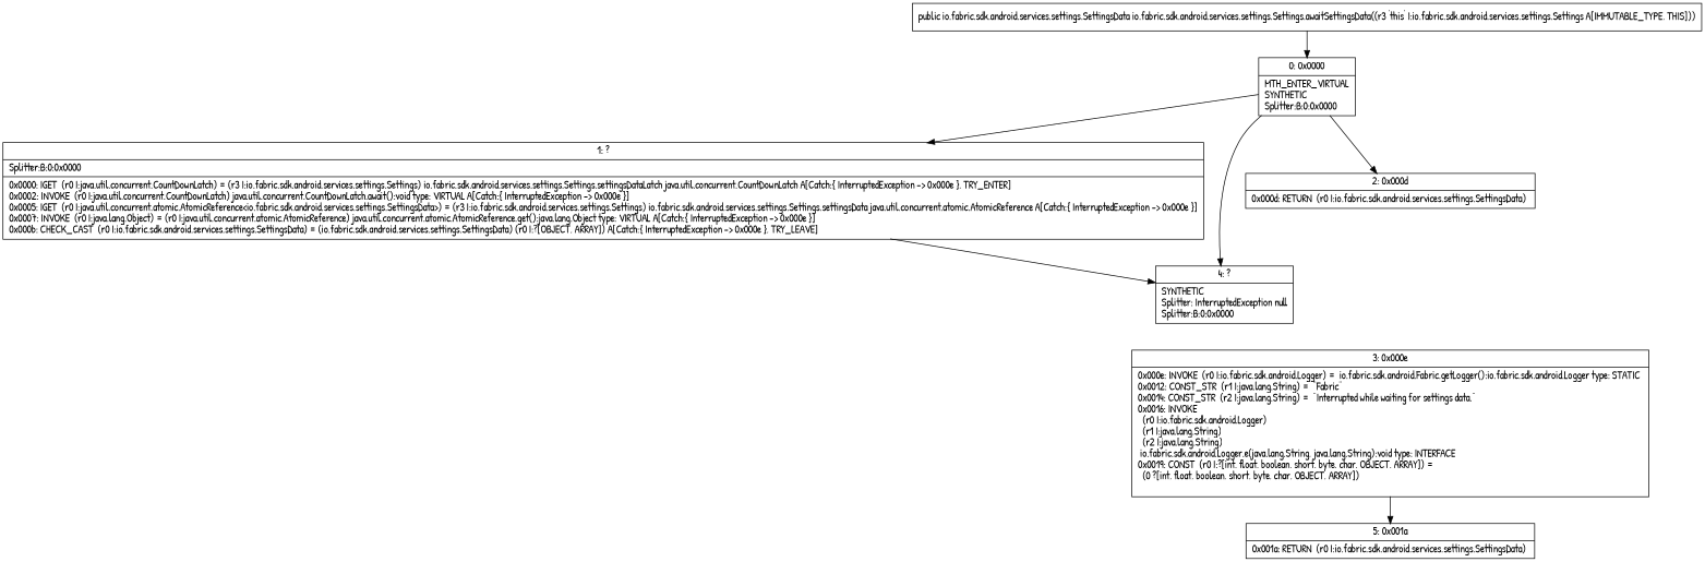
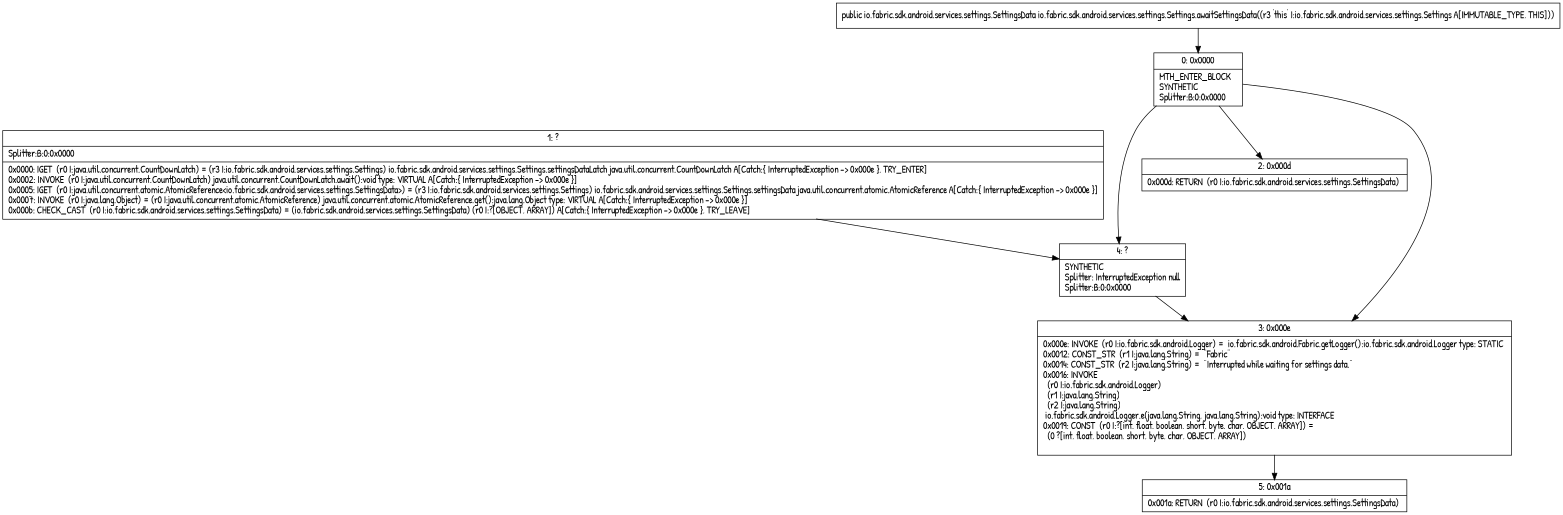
  digraph {
    fontname="Patrick Hand"
    node [fontname="Patrick Hand" shape=record]
    edge [fontname="Patrick Hand"]
-   n1 [label="{0\:\ 0x0000|MTH_ENTER_VIRTUAL\lSYNTHETIC\lSplitter:B:0:0x0000\l}"]
+   n1 [label="{0\:\ 0x0000|MTH_ENTER_BLOCK\lSYNTHETIC\lSplitter:B:0:0x0000\l}"]
    n2 [label="{1\:\ ?|Splitter:B:0:0x0000\l|0x0000: IGET  (r0 I:java.util.concurrent.CountDownLatch) = (r3 I:io.fabric.sdk.android.services.settings.Settings) io.fabric.sdk.android.services.settings.Settings.settingsDataLatch java.util.concurrent.CountDownLatch A[Catch:\{ InterruptedException \-\> 0x000e \}, TRY_ENTER]\l0x0002: INVOKE  (r0 I:java.util.concurrent.CountDownLatch) java.util.concurrent.CountDownLatch.await():void type: VIRTUAL A[Catch:\{ InterruptedException \-\> 0x000e \}]\l0x0005: IGET  (r0 I:java.util.concurrent.atomic.AtomicReference\<io.fabric.sdk.android.services.settings.SettingsData\>) = (r3 I:io.fabric.sdk.android.services.settings.Settings) io.fabric.sdk.android.services.settings.Settings.settingsData java.util.concurrent.atomic.AtomicReference A[Catch:\{ InterruptedException \-\> 0x000e \}]\l0x0007: INVOKE  (r0 I:java.lang.Object) = (r0 I:java.util.concurrent.atomic.AtomicReference) java.util.concurrent.atomic.AtomicReference.get():java.lang.Object type: VIRTUAL A[Catch:\{ InterruptedException \-\> 0x000e \}]\l0x000b: CHECK_CAST  (r0 I:io.fabric.sdk.android.services.settings.SettingsData) = (io.fabric.sdk.android.services.settings.SettingsData) (r0 I:?[OBJECT, ARRAY]) A[Catch:\{ InterruptedException \-\> 0x000e \}, TRY_LEAVE]\l}"]
    n3 [label="{4\:\ ?|SYNTHETIC\lSplitter: InterruptedException null\lSplitter:B:0:0x0000\l}"]
    n4 [label="{2\:\ 0x000d|0x000d: RETURN  (r0 I:io.fabric.sdk.android.services.settings.SettingsData) \l}"]
    n5 [label="{3\:\ 0x000e|0x000e: INVOKE  (r0 I:io.fabric.sdk.android.Logger) =  io.fabric.sdk.android.Fabric.getLogger():io.fabric.sdk.android.Logger type: STATIC \l0x0012: CONST_STR  (r1 I:java.lang.String) =  \"Fabric\" \l0x0014: CONST_STR  (r2 I:java.lang.String) =  \"Interrupted while waiting for settings data.\" \l0x0016: INVOKE  \l  (r0 I:io.fabric.sdk.android.Logger)\l  (r1 I:java.lang.String)\l  (r2 I:java.lang.String)\l io.fabric.sdk.android.Logger.e(java.lang.String, java.lang.String):void type: INTERFACE \l0x0019: CONST  (r0 I:?[int, float, boolean, short, byte, char, OBJECT, ARRAY]) = \l  (0 ?[int, float, boolean, short, byte, char, OBJECT, ARRAY])\l \l}"]
    n6 [label="{5\:\ 0x001a|0x001a: RETURN  (r0 I:io.fabric.sdk.android.services.settings.SettingsData) \l}"]
    n7 [label="{public io.fabric.sdk.android.services.settings.SettingsData io.fabric.sdk.android.services.settings.Settings.awaitSettingsData((r3 'this' I:io.fabric.sdk.android.services.settings.Settings A[IMMUTABLE_TYPE, THIS])) }"]
-   n1 -> n2
+   n1 -> n5
    n1 -> n3
    n1 -> n4
    n2 -> n3
+   n3 -> n5
    n5 -> n6
    n7 -> n1
  }
